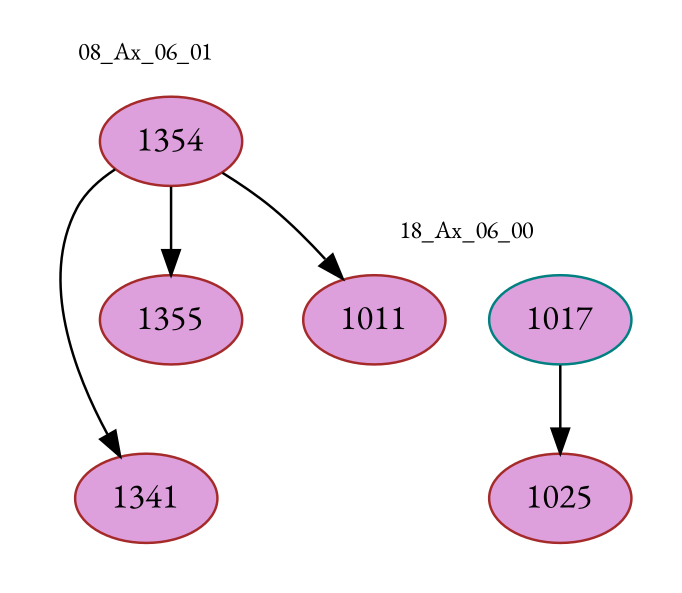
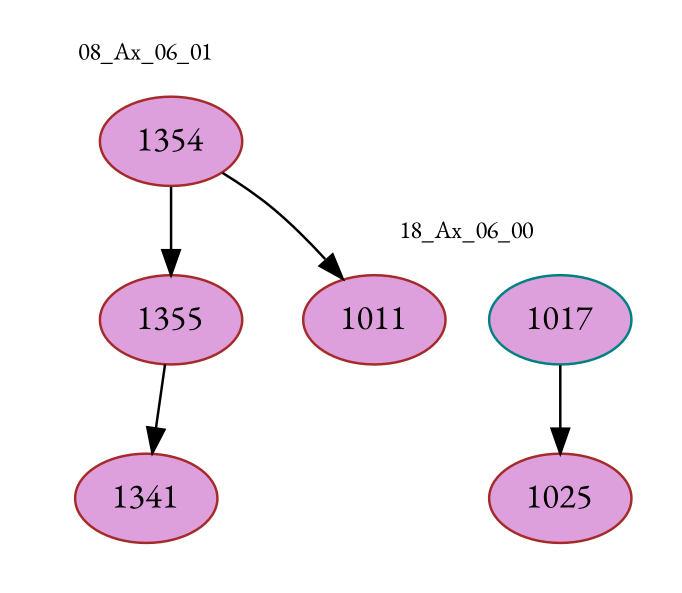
  digraph {
    fontname="EB Garamond"
    node [color=brown fillcolor=plum fontname="EB Garamond" style=filled]
    edge [color=black fontname="EB Garamond"]
    n1 [label=1354]
    n2 [label=1341]
    n3 [label=1355]
    n4 [color=teal label=1017]
    n5 [label=1011]
    n6 [label=1025]
    subgraph cluster_1 {
      color=white
      fontsize=10
      label="08_Ax_06_01"
      n1
      n2
      n3
    }
    subgraph cluster_2 {
      color=white
      fontsize=10
      label="18_Ax_06_00"
      n4
      n5
      n6
    }
-   n1 -> n2
+   n3 -> n2
    n1 -> n3
    n1 -> n5
    n4 -> n6
  }
